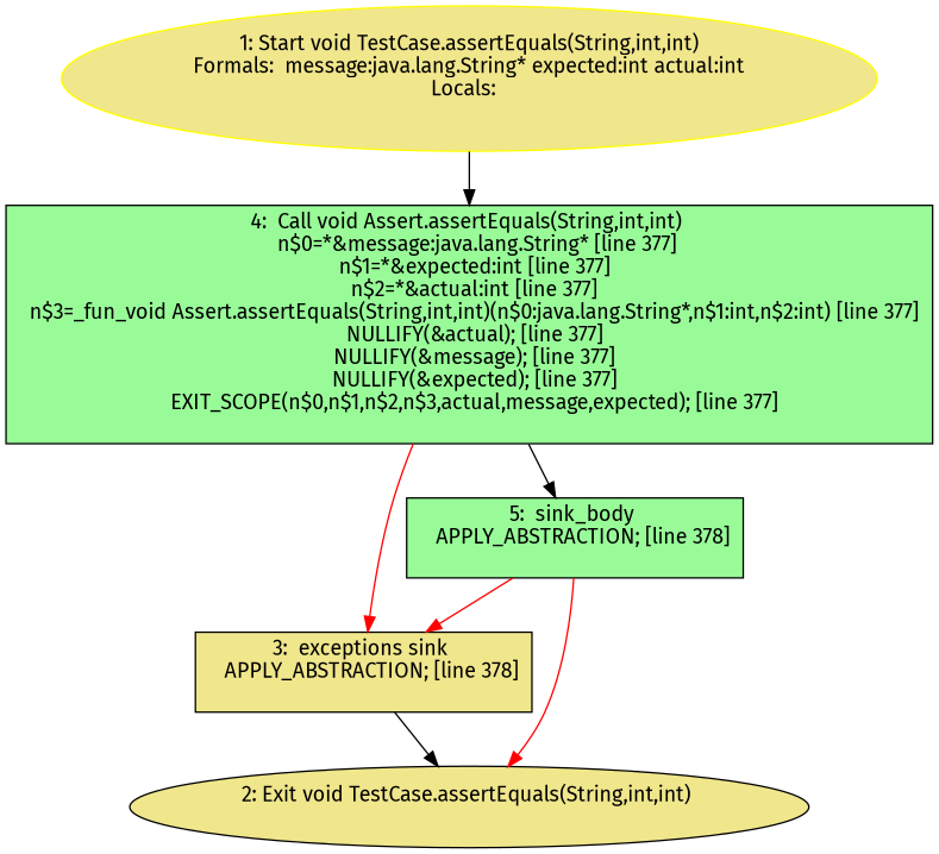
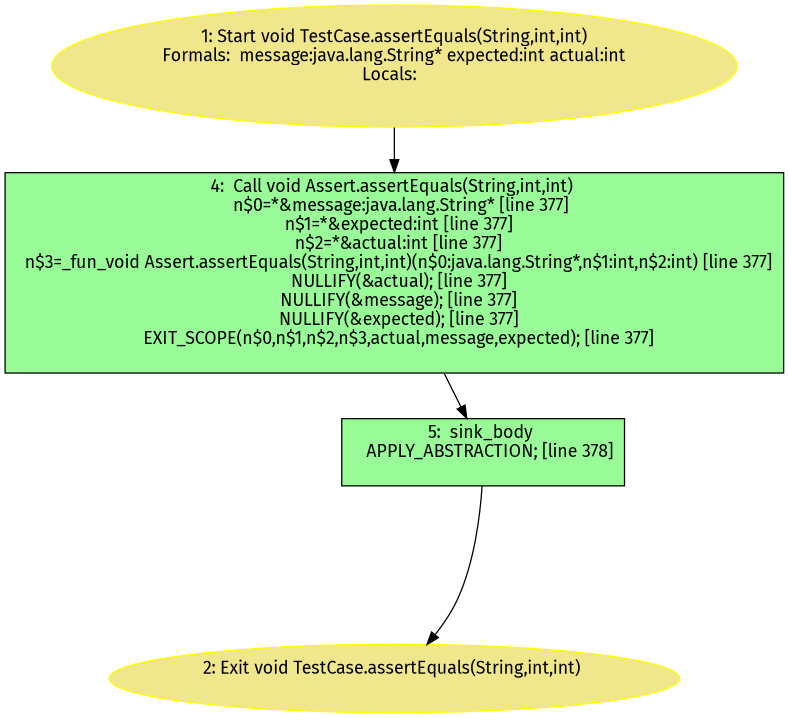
  digraph {
    fontname="Fira Sans"
    node [fillcolor=khaki fontname="Fira Sans" style=filled shape=box]
    edge [fontname="Fira Sans"]
    n1 [color=yellow label="1: Start void TestCase.assertEquals(String,int,int)\nFormals:  message:java.lang.String* expected:int actual:int\nLocals:  \n  " shape=""]
    n2 [fillcolor=palegreen label="4:  Call void Assert.assertEquals(String,int,int) \n   n$0=*&message:java.lang.String* [line 377]\n  n$1=*&expected:int [line 377]\n  n$2=*&actual:int [line 377]\n  n$3=_fun_void Assert.assertEquals(String,int,int)(n$0:java.lang.String*,n$1:int,n$2:int) [line 377]\n  NULLIFY(&actual); [line 377]\n  NULLIFY(&message); [line 377]\n  NULLIFY(&expected); [line 377]\n  EXIT_SCOPE(n$0,n$1,n$2,n$3,actual,message,expected); [line 377]\n "]
-   n3 [label="3:  exceptions sink \n   APPLY_ABSTRACTION; [line 378]\n "]
    n4 [fillcolor=palegreen label="5:  sink_body \n   APPLY_ABSTRACTION; [line 378]\n "]
-   n5 [color=black label="2: Exit void TestCase.assertEquals(String,int,int) \n  " shape=""]
+   n5 [color=yellow label="2: Exit void TestCase.assertEquals(String,int,int) \n  " shape=""]
    n1 -> n2
-   n2 -> n3 [color=red]
    n2 -> n4
-   n3 -> n5
-   n4 -> n3 [color=red]
-   n4 -> n5 [color=red]
+   n4 -> n5
  }
